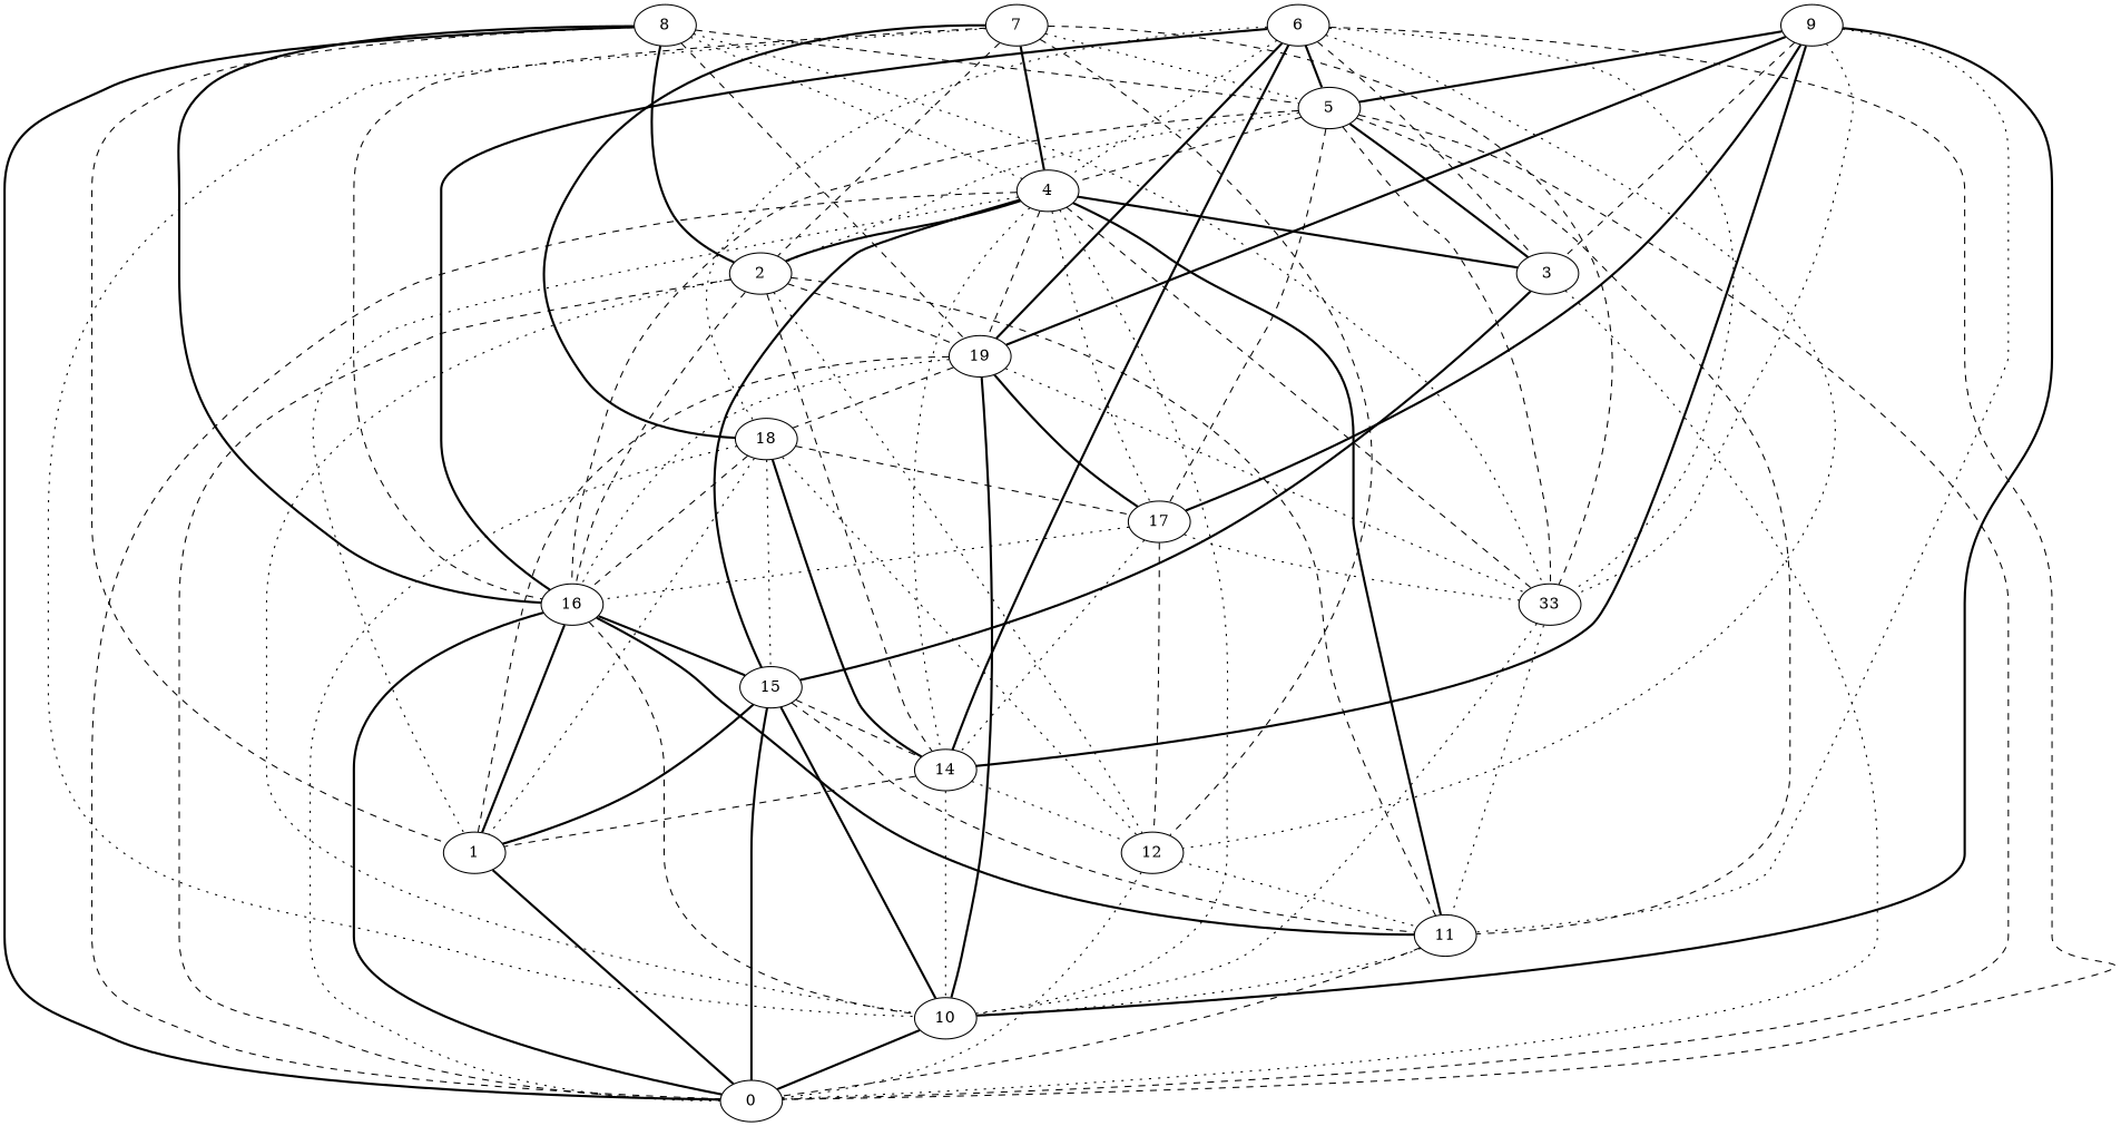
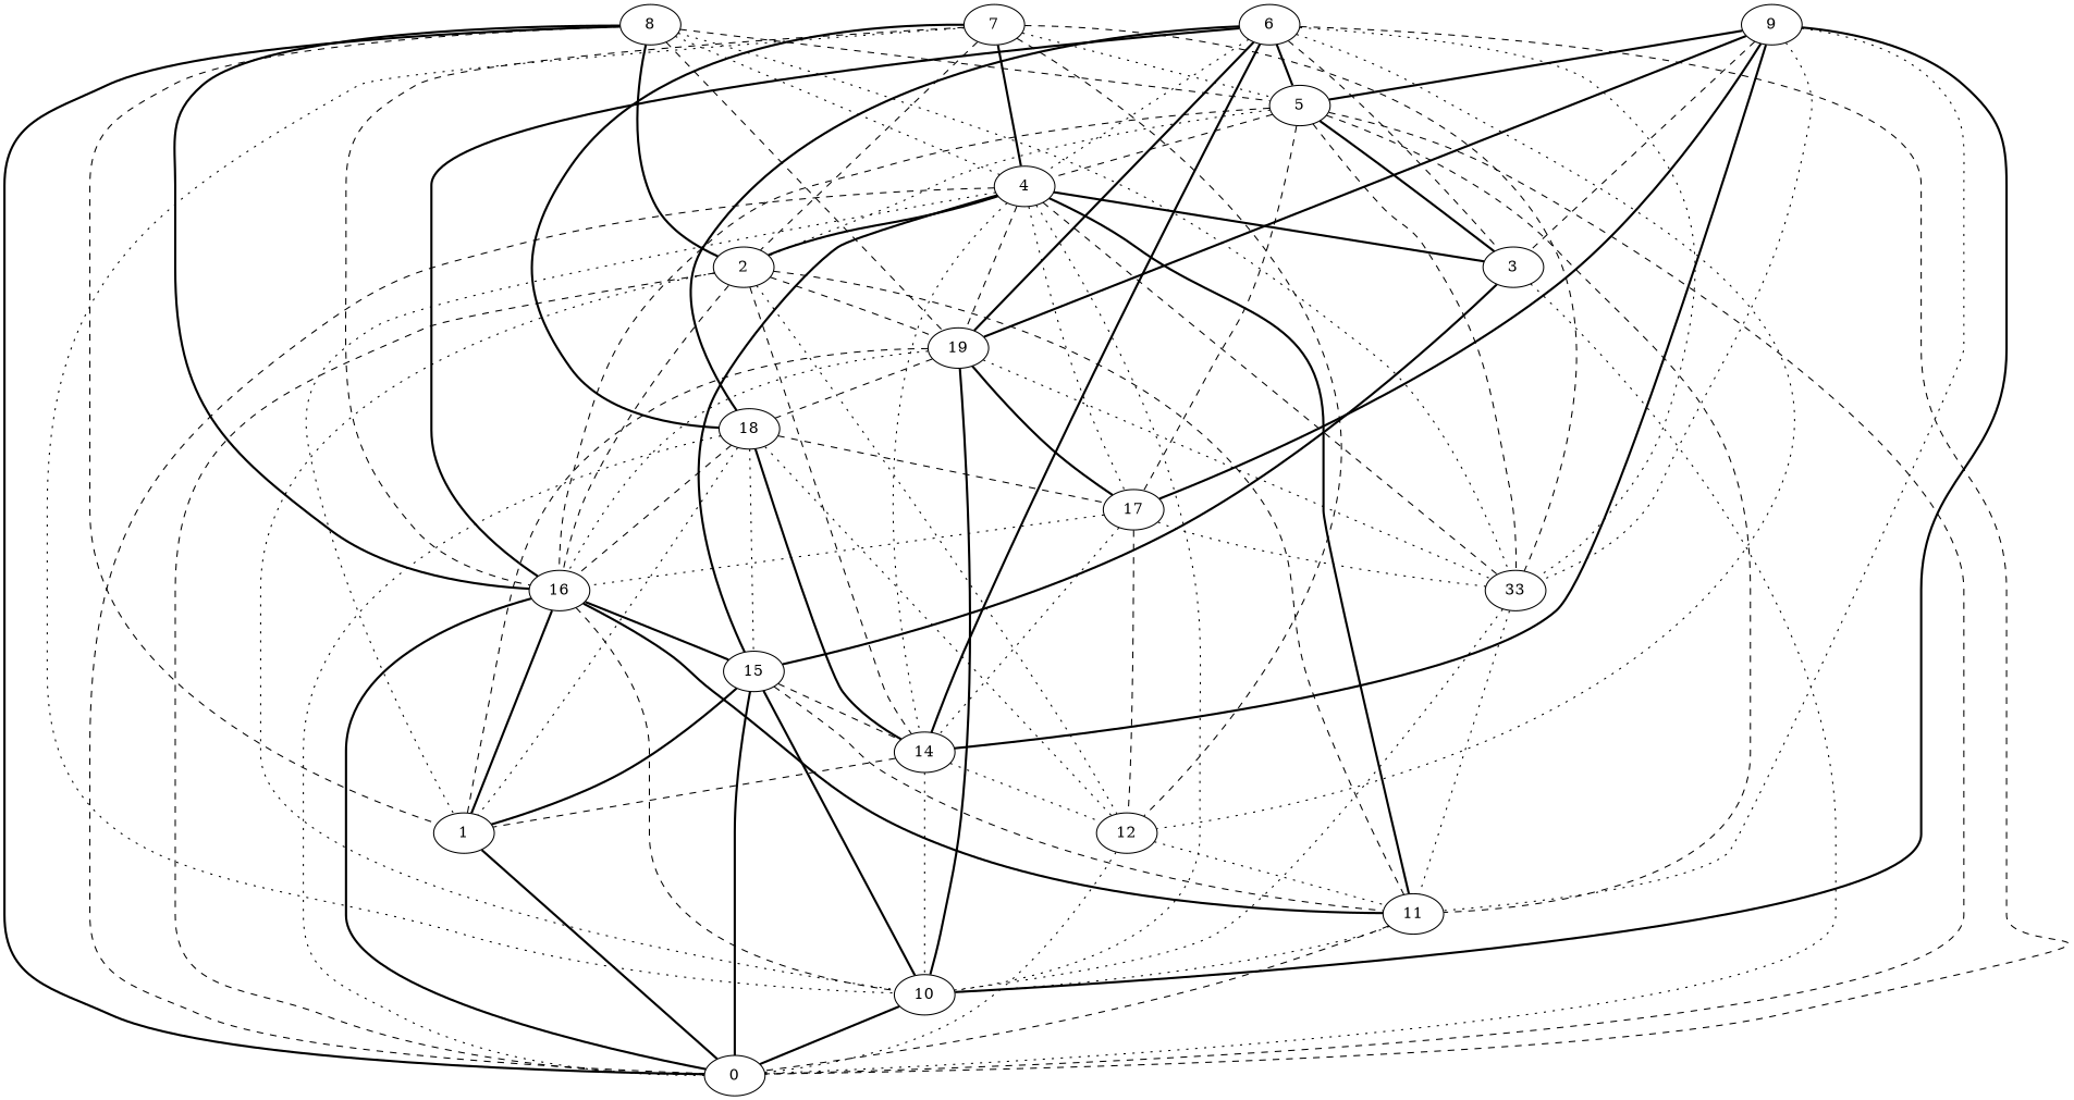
  digraph {
    edge [color=black dir=none style=dashed]
    8
    n2 [label=33]
    16
    1
    19
    0
    4
    2
    5
    10
    11
    15
    18
    17
    6
    3
    14
    12
    7
    9
    subgraph sub_1 {
      8
      n2
      16
      1
      19
      0
      4
      2
      5
      10
      11
      15
      18
      17
      6
      3
      14
      12
      7
      9
    }
    8 -> n2 [style=dotted]
    8 -> 16 [style=bold]
    8 -> 1
    8 -> 19
    8 -> 0 [style=bold]
    8 -> 4 [style=dotted]
    8 -> 2 [style=bold]
    8 -> 5
    n2 -> 10 [style=dotted]
    n2 -> 11 [style=dotted]
    16 -> 1 [style=bold]
    16 -> 0 [style=bold]
    16 -> 10
    16 -> 11 [style=bold]
    16 -> 15 [style=bold]
    1 -> 0 [style=bold]
    19 -> n2 [style=dotted]
    19 -> 16 [style=dotted]
    19 -> 1
    19 -> 10 [style=bold]
    19 -> 18
    19 -> 17 [style=bold]
    4 -> n2
    4 -> 1 [style=dotted]
    4 -> 19
    4 -> 0
    4 -> 2 [style=bold]
    4 -> 10 [style=dotted]
    4 -> 11 [style=bold]
    4 -> 15 [style=bold]
    4 -> 17 [style=dotted]
    4 -> 3 [style=bold]
    4 -> 14 [style=dotted]
    2 -> 16
    2 -> 19
    2 -> 0
    2 -> 10 [style=dotted]
    2 -> 11
    2 -> 14
    2 -> 12 [style=dotted]
    5 -> n2
    5 -> 16
    5 -> 0
    5 -> 4
    5 -> 2 [style=dotted]
    5 -> 11
    5 -> 17
    5 -> 3 [style=bold]
    10 -> 0 [style=bold]
    11 -> 0
    11 -> 10 [style=dotted]
    15 -> 1 [style=bold]
    15 -> 0 [style=bold]
    15 -> 10 [style=bold]
    15 -> 11
    15 -> 14
    18 -> 16
    18 -> 1 [style=dotted]
    18 -> 0 [style=dotted]
    18 -> 15 [style=dotted]
    18 -> 17
    18 -> 14 [style=bold]
    18 -> 12 [style=dotted]
    17 -> n2 [style=dotted]
    17 -> 16 [style=dotted]
    17 -> 14 [style=dotted]
    17 -> 12
    6 -> n2 [style=dotted]
    6 -> 16 [style=bold]
    6 -> 19 [style=bold]
    6 -> 0
    6 -> 4 [style=dotted]
    6 -> 5 [style=bold]
-   6 -> 18 [style=dotted]
+   6 -> 18 [style=bold]
    6 -> 3
    6 -> 14 [style=bold]
    6 -> 12 [style=dotted]
    3 -> 0 [style=dotted]
    3 -> 15 [style=bold]
    14 -> 1
    14 -> 10 [style=dotted]
    14 -> 12 [style=dotted]
    12 -> 0 [style=dotted]
    12 -> 11 [style=dotted]
    7 -> n2
    7 -> 16
    7 -> 4 [style=bold]
    7 -> 2
    7 -> 5 [style=dotted]
    7 -> 10 [style=dotted]
    7 -> 18 [style=bold]
    7 -> 12
    9 -> n2 [style=dotted]
    9 -> 19 [style=bold]
    9 -> 5 [style=bold]
    9 -> 10 [style=bold]
    9 -> 11 [style=dotted]
    9 -> 17 [style=bold]
    9 -> 3
    9 -> 14 [style=bold]
  }
